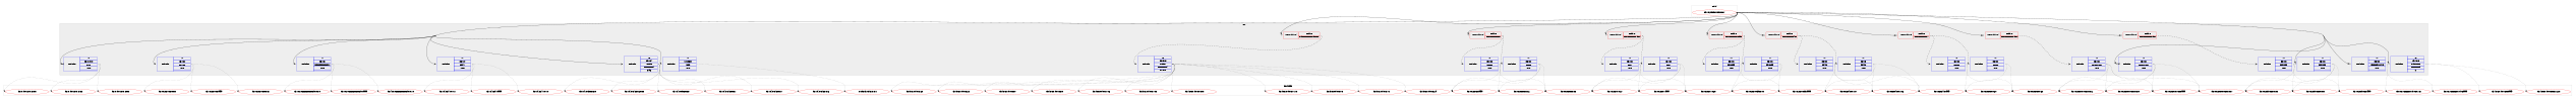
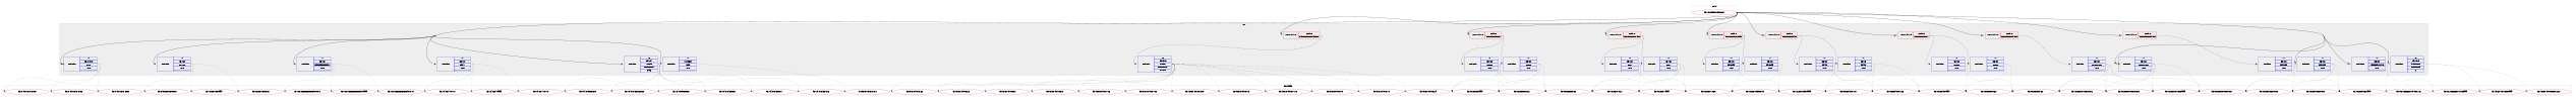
  digraph {
    compound=true
    concentrate=true
    fontname=Helvetica
    fontsize=10
    newrank=true
    rankdir=TB
    ranksep=1.5
    node [color=red fontname=Helvetica fontsize=10]
    edge [arrowhead=vee headport=w style=dotted tailport=e weight=100]
    n1 [label="dev-ros/stereo_msgs-1.12.7" width=4]
    n2 [color=blue label=<<TABLE BORDER="0" CELLBORDER="1" CELLSPACING="0" CELLPADDING="4" WIDTH="220"><TR><TD ROWSPAN="6" CELLPADDING="30">pack_dep</TD></TR><TR><TD WIDTH="110">no</TD></TR><TR><TD>dev-python</TD></TR><TR><TD>empy</TD></TR><TR><TD>none</TD></TR><TR><TD></TD></TR></TABLE>> shape=none]
    n3 [color=blue label=<<TABLE BORDER="0" CELLBORDER="1" CELLSPACING="0" CELLPADDING="4" WIDTH="220"><TR><TD ROWSPAN="6" CELLPADDING="30">pack_dep</TD></TR><TR><TD WIDTH="110">no</TD></TR><TR><TD>dev-ros</TD></TR><TR><TD>genmsg</TD></TR><TR><TD>none</TD></TR><TR><TD></TD></TR></TABLE>> shape=none]
    n4 [color=blue label=<<TABLE BORDER="0" CELLBORDER="1" CELLSPACING="0" CELLPADDING="4" WIDTH="220"><TR><TD ROWSPAN="6" CELLPADDING="30">pack_dep</TD></TR><TR><TD WIDTH="110">no</TD></TR><TR><TD>dev-ros</TD></TR><TR><TD>message_generation</TD></TR><TR><TD>none</TD></TR><TR><TD></TD></TR></TABLE>> shape=none]
    n5 [color=blue label=<<TABLE BORDER="0" CELLBORDER="1" CELLSPACING="0" CELLPADDING="4" WIDTH="220"><TR><TD ROWSPAN="6" CELLPADDING="30">pack_dep</TD></TR><TR><TD WIDTH="110">no</TD></TR><TR><TD>dev-util</TD></TR><TR><TD>catkin</TD></TR><TR><TD>none</TD></TR><TR><TD></TD></TR></TABLE>> shape=none]
    n6 [color=blue label=<<TABLE BORDER="0" CELLBORDER="1" CELLSPACING="0" CELLPADDING="4" WIDTH="220"><TR><TD ROWSPAN="6" CELLPADDING="30">pack_dep</TD></TR><TR><TD WIDTH="110">no</TD></TR><TR><TD>dev-util</TD></TR><TR><TD>cmake</TD></TR><TR><TD>greaterequal</TD></TR><TR><TD>3.9.6</TD></TR></TABLE>> shape=none]
    n7 [color=blue label=<<TABLE BORDER="0" CELLBORDER="1" CELLSPACING="0" CELLPADDING="4" WIDTH="220"><TR><TD ROWSPAN="6" CELLPADDING="30">pack_dep</TD></TR><TR><TD WIDTH="110">no</TD></TR><TR><TD>sys-devel</TD></TR><TR><TD>make</TD></TR><TR><TD>none</TD></TR><TR><TD></TD></TR></TABLE>> shape=none]
    n8 [color=blue label=<<TABLE BORDER="0" CELLBORDER="1" CELLSPACING="0" CELLPADDING="4" WIDTH="220"><TR><TD ROWSPAN="6" CELLPADDING="30">pack_dep</TD></TR><TR><TD WIDTH="110">no</TD></TR><TR><TD>dev-ros</TD></TR><TR><TD>geneus</TD></TR><TR><TD>none</TD></TR><TR><TD></TD></TR></TABLE>> shape=none]
    n9 [color=blue label=<<TABLE BORDER="0" CELLBORDER="1" CELLSPACING="0" CELLPADDING="4" WIDTH="220"><TR><TD ROWSPAN="6" CELLPADDING="30">pack_dep</TD></TR><TR><TD WIDTH="110">no</TD></TR><TR><TD>dev-ros</TD></TR><TR><TD>geneus</TD></TR><TR><TD>none</TD></TR><TR><TD></TD></TR></TABLE>> shape=none]
    n10 [label=<<TABLE BORDER="0" CELLBORDER="1" CELLSPACING="0" CELLPADDING="4"><TR><TD ROWSPAN="3" CELLPADDING="10">use_conditional</TD></TR><TR><TD>positive</TD></TR><TR><TD>ros_messages_eus</TD></TR></TABLE>> shape=none]
    n11 [color=blue label=<<TABLE BORDER="0" CELLBORDER="1" CELLSPACING="0" CELLPADDING="4" WIDTH="220"><TR><TD ROWSPAN="6" CELLPADDING="30">pack_dep</TD></TR><TR><TD WIDTH="110">no</TD></TR><TR><TD>dev-lang</TD></TR><TR><TD>python</TD></TR><TR><TD>greaterequal</TD></TR><TR><TD>2.7.5-r2</TD></TR></TABLE>> shape=none]
    n12 [label=<<TABLE BORDER="0" CELLBORDER="1" CELLSPACING="0" CELLPADDING="4"><TR><TD ROWSPAN="3" CELLPADDING="10">use_conditional</TD></TR><TR><TD>positive</TD></TR><TR><TD>python_targets_python2_7</TD></TR></TABLE>> shape=none]
    n13 [color=blue label=<<TABLE BORDER="0" CELLBORDER="1" CELLSPACING="0" CELLPADDING="4" WIDTH="220"><TR><TD ROWSPAN="6" CELLPADDING="30">pack_dep</TD></TR><TR><TD WIDTH="110">no</TD></TR><TR><TD>dev-ros</TD></TR><TR><TD>gencpp</TD></TR><TR><TD>none</TD></TR><TR><TD></TD></TR></TABLE>> shape=none]
    n14 [color=blue label=<<TABLE BORDER="0" CELLBORDER="1" CELLSPACING="0" CELLPADDING="4" WIDTH="220"><TR><TD ROWSPAN="6" CELLPADDING="30">pack_dep</TD></TR><TR><TD WIDTH="110">no</TD></TR><TR><TD>dev-ros</TD></TR><TR><TD>gencpp</TD></TR><TR><TD>none</TD></TR><TR><TD></TD></TR></TABLE>> shape=none]
    n15 [label=<<TABLE BORDER="0" CELLBORDER="1" CELLSPACING="0" CELLPADDING="4"><TR><TD ROWSPAN="3" CELLPADDING="10">use_conditional</TD></TR><TR><TD>positive</TD></TR><TR><TD>ros_messages_cxx</TD></TR></TABLE>> shape=none]
    n16 [color=blue label=<<TABLE BORDER="0" CELLBORDER="1" CELLSPACING="0" CELLPADDING="4" WIDTH="220"><TR><TD ROWSPAN="6" CELLPADDING="30">pack_dep</TD></TR><TR><TD WIDTH="110">no</TD></TR><TR><TD>dev-ros</TD></TR><TR><TD>genlisp</TD></TR><TR><TD>none</TD></TR><TR><TD></TD></TR></TABLE>> shape=none]
    n17 [color=blue label=<<TABLE BORDER="0" CELLBORDER="1" CELLSPACING="0" CELLPADDING="4" WIDTH="220"><TR><TD ROWSPAN="6" CELLPADDING="30">pack_dep</TD></TR><TR><TD WIDTH="110">no</TD></TR><TR><TD>dev-ros</TD></TR><TR><TD>genlisp</TD></TR><TR><TD>none</TD></TR><TR><TD></TD></TR></TABLE>> shape=none]
    n18 [label=<<TABLE BORDER="0" CELLBORDER="1" CELLSPACING="0" CELLPADDING="4"><TR><TD ROWSPAN="3" CELLPADDING="10">use_conditional</TD></TR><TR><TD>positive</TD></TR><TR><TD>ros_messages_lisp</TD></TR></TABLE>> shape=none]
    n19 [color=blue label=<<TABLE BORDER="0" CELLBORDER="1" CELLSPACING="0" CELLPADDING="4" WIDTH="220"><TR><TD ROWSPAN="6" CELLPADDING="30">pack_dep</TD></TR><TR><TD WIDTH="110">no</TD></TR><TR><TD>dev-ros</TD></TR><TR><TD>gennodejs</TD></TR><TR><TD>none</TD></TR><TR><TD></TD></TR></TABLE>> shape=none]
    n20 [color=blue label=<<TABLE BORDER="0" CELLBORDER="1" CELLSPACING="0" CELLPADDING="4" WIDTH="220"><TR><TD ROWSPAN="6" CELLPADDING="30">pack_dep</TD></TR><TR><TD WIDTH="110">no</TD></TR><TR><TD>dev-ros</TD></TR><TR><TD>gennodejs</TD></TR><TR><TD>none</TD></TR><TR><TD></TD></TR></TABLE>> shape=none]
    n21 [label=<<TABLE BORDER="0" CELLBORDER="1" CELLSPACING="0" CELLPADDING="4"><TR><TD ROWSPAN="3" CELLPADDING="10">use_conditional</TD></TR><TR><TD>positive</TD></TR><TR><TD>ros_messages_nodejs</TD></TR></TABLE>> shape=none]
    n22 [color=blue label=<<TABLE BORDER="0" CELLBORDER="1" CELLSPACING="0" CELLPADDING="4" WIDTH="220"><TR><TD ROWSPAN="6" CELLPADDING="30">pack_dep</TD></TR><TR><TD WIDTH="110">no</TD></TR><TR><TD>dev-ros</TD></TR><TR><TD>genpy</TD></TR><TR><TD>none</TD></TR><TR><TD></TD></TR></TABLE>> shape=none]
    n23 [color=blue label=<<TABLE BORDER="0" CELLBORDER="1" CELLSPACING="0" CELLPADDING="4" WIDTH="220"><TR><TD ROWSPAN="6" CELLPADDING="30">pack_dep</TD></TR><TR><TD WIDTH="110">no</TD></TR><TR><TD>dev-ros</TD></TR><TR><TD>genpy</TD></TR><TR><TD>none</TD></TR><TR><TD></TD></TR></TABLE>> shape=none]
    n24 [label=<<TABLE BORDER="0" CELLBORDER="1" CELLSPACING="0" CELLPADDING="4"><TR><TD ROWSPAN="3" CELLPADDING="10">use_conditional</TD></TR><TR><TD>positive</TD></TR><TR><TD>ros_messages_python</TD></TR></TABLE>> shape=none]
    n25 [color=blue label=<<TABLE BORDER="0" CELLBORDER="1" CELLSPACING="0" CELLPADDING="4" WIDTH="220"><TR><TD ROWSPAN="6" CELLPADDING="30">pack_dep</TD></TR><TR><TD WIDTH="110">no</TD></TR><TR><TD>dev-ros</TD></TR><TR><TD>sensor_msgs</TD></TR><TR><TD>none</TD></TR><TR><TD></TD></TR></TABLE>> shape=none]
    n26 [label=<<TABLE BORDER="0" CELLBORDER="1" CELLSPACING="0" CELLPADDING="4"><TR><TD ROWSPAN="3" CELLPADDING="10">use_conditional</TD></TR><TR><TD>positive</TD></TR><TR><TD>ros_messages_python</TD></TR></TABLE>> shape=none]
    n27 [color=blue label=<<TABLE BORDER="0" CELLBORDER="1" CELLSPACING="0" CELLPADDING="4" WIDTH="220"><TR><TD ROWSPAN="6" CELLPADDING="30">pack_dep</TD></TR><TR><TD WIDTH="110">no</TD></TR><TR><TD>dev-ros</TD></TR><TR><TD>std_msgs</TD></TR><TR><TD>none</TD></TR><TR><TD></TD></TR></TABLE>> shape=none]
    n28 [label=<<TABLE BORDER="0" CELLBORDER="1" CELLSPACING="0" CELLPADDING="4"><TR><TD ROWSPAN="3" CELLPADDING="10">use_conditional</TD></TR><TR><TD>positive</TD></TR><TR><TD>ros_messages_python</TD></TR></TABLE>> shape=none]
    n29 [color=blue label=<<TABLE BORDER="0" CELLBORDER="1" CELLSPACING="0" CELLPADDING="4" WIDTH="220"><TR><TD ROWSPAN="6" CELLPADDING="30">pack_dep</TD></TR><TR><TD WIDTH="110">no</TD></TR><TR><TD>dev-lang</TD></TR><TR><TD>python-exec</TD></TR><TR><TD>greaterequal</TD></TR><TR><TD>2</TD></TR></TABLE>> shape=none]
    n30 [color=blue label=<<TABLE BORDER="0" CELLBORDER="1" CELLSPACING="0" CELLPADDING="4" WIDTH="220"><TR><TD ROWSPAN="6" CELLPADDING="30">pack_dep</TD></TR><TR><TD WIDTH="110">no</TD></TR><TR><TD>dev-ros</TD></TR><TR><TD>std_msgs</TD></TR><TR><TD>none</TD></TR><TR><TD></TD></TR></TABLE>> shape=none]
    n31 [color=blue label=<<TABLE BORDER="0" CELLBORDER="1" CELLSPACING="0" CELLPADDING="4" WIDTH="220"><TR><TD ROWSPAN="6" CELLPADDING="30">pack_dep</TD></TR><TR><TD WIDTH="110">no</TD></TR><TR><TD>dev-ros</TD></TR><TR><TD>message_runtime</TD></TR><TR><TD>none</TD></TR><TR><TD></TD></TR></TABLE>> shape=none]
    n32 [color=blue label=<<TABLE BORDER="0" CELLBORDER="1" CELLSPACING="0" CELLPADDING="4" WIDTH="220"><TR><TD ROWSPAN="6" CELLPADDING="30">pack_dep</TD></TR><TR><TD WIDTH="110">no</TD></TR><TR><TD>dev-ros</TD></TR><TR><TD>sensor_msgs</TD></TR><TR><TD>none</TD></TR><TR><TD></TD></TR></TABLE>> shape=none]
    n33 [label="dev-ros/message_generation-0.3.0" width=4]
-   n34 [label="dev-lisp/message_generation-0.4.0" width=4]
+   n34 [label="dev-ros/message_generation-0.4.0" width=4]
    n35 [label="dev-ros/message_generation-9999" width=4]
    n36 [label="dev-python/empy-3.3-r1" width=4]
    n37 [label="dev-python/empy-3.3.2" width=4]
    n38 [label="dev-python/empy-3.3.3" width=4]
-   n39 [label="dev-ros/genmsg-0.5.11" width=4]
+   n39 [label="devel-ros/genmsg-0.5.11" width=4]
    n40 [label="dev-ros/genmsg-0.5.12" width=4]
    n41 [label="dev-ros/genmsg-9999" width=4]
    n42 [label="dev-util/catkin-0.7.14" width=4]
    n43 [label="dev-util/catkin-0.7.17" width=4]
    n44 [label="dev-util/catkin-9999" width=4]
    n45 [label="dev-util/cmake-3.13.5" width=4]
    n46 [label="dev-util/cmake-3.14.6" width=4]
    n47 [label="dev-util/cmake-3.14.7" width=4]
    n48 [label="dev-util/cmake-3.15.4" width=4]
    n49 [label="dev-util/cmake-3.15.5" width=4]
    n50 [label="dev-util/cmake-3.16.0_rc3" width=4]
    n51 [label="sys-devel/make-4.2.1-r4" width=4]
    n52 [label="dev-lang/python-2.7.15" width=4]
    n53 [label="dev-lang/python-2.7.16" width=4]
    n54 [label="dev-lang/python-3.5.5" width=4]
    n55 [label="dev-lang/python-3.5.7" width=4]
    n56 [label="dev-lang/python-3.6.5" width=4]
    n57 [label="dev-lang/python-3.6.8" width=4]
    n58 [label="dev-lang/python-3.6.9" width=4]
    n59 [label="dev-lang/python-3.7.2" width=4]
    n60 [label="dev-lang/python-3.7.3" width=4]
    n61 [label="dev-lang/python-3.7.4-r1" width=4]
+   n62 [label="dev-lang/python-3.7.5" width=4]
    n63 [label="dev-lang/python-3.7.5-r1" width=4]
    n64 [label="dev-ros/gencpp-0.6.0" width=4]
    n65 [label="dev-ros/gencpp-0.6.2" width=4]
    n66 [label="dev-ros/geneus-2.2.5" width=4]
    n67 [label="dev-ros/geneus-2.2.6" width=4]
    n68 [label="dev-ros/geneus-9999" width=4]
    n69 [label="dev-ros/genlisp-0.4.16" width=4]
    n70 [label="dev-ros/genlisp-0.4.17" width=4]
-   n71 [label="dev-use/genlisp-9999" width=4]
+   n71 [label="dev-ros/genlisp-9999" width=4]
    n72 [label="dev-ros/gennodejs-2.0.1" width=4]
    n73 [label="dev-ros/gennodejs-9999" width=4]
    n74 [label="dev-ros/genpy-0.6.7" width=4]
    n75 [label="dev-ros/genpy-0.6.8" width=4]
    n76 [label="dev-ros/genpy-9999" width=4]
    n77 [label="dev-ros/sensor_msgs-1.12.5" width=4]
    n78 [label="dev-ros/sensor_msgs-1.12.6" width=4]
    n79 [label="dev-ros/sensor_msgs-1.12.7" width=4]
    n80 [label="dev-ros/sensor_msgs-9999" width=4]
    n81 [label="dev-ros/std_msgs-0.5.11" width=4]
    n82 [label="dev-ros/std_msgs-0.2.12" width=4]
    n83 [label="dev-ros/std_msgs-9999" width=4]
    n84 [label="dev-lang/python-exec-2.4.6-r1" width=4]
    n85 [label="dev-lang/python-exec-9999" width=4]
    n86 [label="dev-ros/message_runtime-0.4.12" width=4]
    n87 [label="dev-ros/message_runtime-9999" width=4]
    subgraph cluster_1 {
      color=gray
      label=<<i>ebuild</i>>
      rank=same
      n1
    }
    subgraph cluster_2 {
      color=gray
      label=<<i>dependencies</i>>
      subgraph cluster_3 {
        color=gray
        fillcolor="#eeeeee"
        label=<<i>compile</i>>
        style=filled
        subgraph sub_4 {
          color=gray
          fillcolor="#eeeeee"
          label=<<i>compile</i>>
          style=filled
          n2
        }
        subgraph sub_5 {
          color=gray
          fillcolor="#eeeeee"
          label=<<i>compile</i>>
          style=filled
          n3
        }
        subgraph sub_6 {
          color=gray
          fillcolor="#eeeeee"
          label=<<i>compile</i>>
          style=filled
          n4
        }
        subgraph sub_7 {
          color=gray
          fillcolor="#eeeeee"
          label=<<i>compile</i>>
          style=filled
          n5
        }
        subgraph sub_8 {
          color=gray
          fillcolor="#eeeeee"
          label=<<i>compile</i>>
          style=filled
          n6
        }
        subgraph sub_9 {
          color=gray
          fillcolor="#eeeeee"
          label=<<i>compile</i>>
          style=filled
          n7
        }
      }
      subgraph cluster_10 {
        color=gray
        fillcolor="#eeeeee"
        label=<<i>compile and run</i>>
        style=filled
        subgraph sub_11 {
          color=gray
          fillcolor="#eeeeee"
          label=<<i>compile and run</i>>
          style=filled
          n10
          subgraph sub_12 {
            color=gray
            fillcolor="#eeeeee"
            label=<<i>compile and run</i>>
            style=filled
            n8
          }
          subgraph sub_13 {
            color=gray
            fillcolor="#eeeeee"
            label=<<i>compile and run</i>>
            style=filled
            n9
          }
        }
        subgraph sub_14 {
          color=gray
          fillcolor="#eeeeee"
          label=<<i>compile and run</i>>
          style=filled
          n12
          subgraph sub_15 {
            color=gray
            fillcolor="#eeeeee"
            label=<<i>compile and run</i>>
            style=filled
            n11
          }
        }
        subgraph sub_16 {
          color=gray
          fillcolor="#eeeeee"
          label=<<i>compile and run</i>>
          style=filled
          n15
          subgraph sub_17 {
            color=gray
            fillcolor="#eeeeee"
            label=<<i>compile and run</i>>
            style=filled
            n13
          }
          subgraph sub_18 {
            color=gray
            fillcolor="#eeeeee"
            label=<<i>compile and run</i>>
            style=filled
            n14
          }
        }
        subgraph sub_19 {
          color=gray
          fillcolor="#eeeeee"
          label=<<i>compile and run</i>>
          style=filled
          n18
          subgraph sub_20 {
            color=gray
            fillcolor="#eeeeee"
            label=<<i>compile and run</i>>
            style=filled
            n16
          }
          subgraph sub_21 {
            color=gray
            fillcolor="#eeeeee"
            label=<<i>compile and run</i>>
            style=filled
            n17
          }
        }
        subgraph sub_22 {
          color=gray
          fillcolor="#eeeeee"
          label=<<i>compile and run</i>>
          style=filled
          n21
          subgraph sub_23 {
            color=gray
            fillcolor="#eeeeee"
            label=<<i>compile and run</i>>
            style=filled
            n19
          }
          subgraph sub_24 {
            color=gray
            fillcolor="#eeeeee"
            label=<<i>compile and run</i>>
            style=filled
            n20
          }
        }
        subgraph sub_25 {
          color=gray
          fillcolor="#eeeeee"
          label=<<i>compile and run</i>>
          style=filled
          n24
          subgraph sub_26 {
            color=gray
            fillcolor="#eeeeee"
            label=<<i>compile and run</i>>
            style=filled
            n22
          }
          subgraph sub_27 {
            color=gray
            fillcolor="#eeeeee"
            label=<<i>compile and run</i>>
            style=filled
            n23
          }
        }
        subgraph sub_28 {
          color=gray
          fillcolor="#eeeeee"
          label=<<i>compile and run</i>>
          style=filled
          n26
          subgraph sub_29 {
            color=gray
            fillcolor="#eeeeee"
            label=<<i>compile and run</i>>
            style=filled
            n25
          }
        }
        subgraph sub_30 {
          color=gray
          fillcolor="#eeeeee"
          label=<<i>compile and run</i>>
          style=filled
          n28
          subgraph sub_31 {
            color=gray
            fillcolor="#eeeeee"
            label=<<i>compile and run</i>>
            style=filled
            n27
          }
        }
        subgraph sub_32 {
          color=gray
          fillcolor="#eeeeee"
          label=<<i>compile and run</i>>
          style=filled
          n29
        }
        subgraph sub_33 {
          color=gray
          fillcolor="#eeeeee"
          label=<<i>compile and run</i>>
          style=filled
          n30
        }
        subgraph sub_34 {
          color=gray
          fillcolor="#eeeeee"
          label=<<i>compile and run</i>>
          style=filled
          n31
        }
        subgraph sub_35 {
          color=gray
          fillcolor="#eeeeee"
          label=<<i>compile and run</i>>
          style=filled
          n32
        }
      }
      subgraph cluster_36 {
        color=gray
        fillcolor="#eeeeee"
        label=<<i>run</i>>
        style=filled
      }
    }
    subgraph cluster_37 {
      color=gray
      label=<<i>candidates</i>>
      rank=same
      subgraph sub_38 {
        color=black
        label=<<i>candidates</i>>
        nodesep=1
        rank=same
        n33
        n34
        n35
      }
      subgraph sub_39 {
        color=black
        label=<<i>candidates</i>>
        nodesep=1
        rank=same
        n36
        n37
        n38
      }
      subgraph sub_40 {
        color=black
        label=<<i>candidates</i>>
        nodesep=1
        rank=same
        n39
        n40
        n41
      }
      subgraph sub_41 {
        color=black
        label=<<i>candidates</i>>
        nodesep=1
        rank=same
        n42
        n43
        n44
      }
      subgraph sub_42 {
        color=black
        label=<<i>candidates</i>>
        nodesep=1
        rank=same
        n45
        n46
        n47
        n48
        n49
        n50
      }
      subgraph sub_43 {
        color=black
        label=<<i>candidates</i>>
        nodesep=1
        rank=same
        n51
      }
      subgraph sub_44 {
        color=black
        label=<<i>candidates</i>>
        nodesep=1
        rank=same
        n52
        n53
        n54
        n55
        n56
        n57
        n58
        n59
        n60
        n61
+       n62
        n63
      }
      subgraph sub_45 {
        color=black
        label=<<i>candidates</i>>
        nodesep=1
        rank=same
        n64
        n65
      }
      subgraph sub_46 {
        color=black
        label=<<i>candidates</i>>
        nodesep=1
        rank=same
        n64
        n65
      }
      subgraph sub_47 {
        color=black
        label=<<i>candidates</i>>
        nodesep=1
        rank=same
        n66
        n67
        n68
      }
      subgraph sub_48 {
        color=black
        label=<<i>candidates</i>>
        nodesep=1
        rank=same
        n66
        n67
        n68
      }
      subgraph sub_49 {
        color=black
        label=<<i>candidates</i>>
        nodesep=1
        rank=same
        n69
        n70
        n71
      }
      subgraph sub_50 {
        color=black
        label=<<i>candidates</i>>
        nodesep=1
        rank=same
        n69
        n70
        n71
      }
      subgraph sub_51 {
        color=black
        label=<<i>candidates</i>>
        nodesep=1
        rank=same
        n72
        n73
      }
      subgraph sub_52 {
        color=black
        label=<<i>candidates</i>>
        nodesep=1
        rank=same
        n72
        n73
      }
      subgraph sub_53 {
        color=black
        label=<<i>candidates</i>>
        nodesep=1
        rank=same
        n74
        n75
        n76
      }
      subgraph sub_54 {
        color=black
        label=<<i>candidates</i>>
        nodesep=1
        rank=same
        n74
        n75
        n76
      }
      subgraph sub_55 {
        color=black
        label=<<i>candidates</i>>
        nodesep=1
        rank=same
        n77
        n78
        n79
        n80
      }
      subgraph sub_56 {
        color=black
        label=<<i>candidates</i>>
        nodesep=1
        rank=same
        n81
        n82
        n83
      }
      subgraph sub_57 {
        color=black
        label=<<i>candidates</i>>
        nodesep=1
        rank=same
        n84
        n85
      }
      subgraph sub_58 {
        color=black
        label=<<i>candidates</i>>
        nodesep=1
        rank=same
        n86
        n87
      }
      subgraph sub_59 {
        color=black
        label=<<i>candidates</i>>
        nodesep=1
        rank=same
        n77
        n78
        n79
        n80
      }
      subgraph sub_60 {
        color=black
        label=<<i>candidates</i>>
        nodesep=1
        rank=same
        n81
        n82
        n83
      }
    }
    n1 -> n2 [style=solid weight=20]
    n1 -> n3 [style=solid weight=20]
    n1 -> n4 [style=solid weight=20]
    n1 -> n5 [style=solid weight=20]
    n1 -> n6 [style=solid weight=20]
    n1 -> n7 [style=solid weight=20]
    n1 -> n10 [arrowhead=odotvee style=solid weight=20]
    n1 -> n12 [arrowhead=odotvee style=solid weight=20]
    n1 -> n15 [arrowhead=odotvee style=solid weight=20]
    n1 -> n18 [arrowhead=odotvee style=solid weight=20]
    n1 -> n21 [arrowhead=odotvee style=solid weight=20]
    n1 -> n24 [arrowhead=odotvee style=solid weight=20]
    n1 -> n26 [arrowhead=odotvee style=solid weight=20]
    n1 -> n28 [arrowhead=odotvee style=solid weight=20]
    n1 -> n29 [arrowhead=odotvee style=solid weight=20]
    n1 -> n30 [arrowhead=odotvee style=solid weight=20]
    n1 -> n31 [arrowhead=odotvee style=solid weight=20]
    n1 -> n32 [arrowhead=odotvee style=solid weight=20]
    n2 -> n36
    n2 -> n37
    n2 -> n38
    n3 -> n39
    n3 -> n40
    n3 -> n41
    n4 -> n33
    n4 -> n34
    n4 -> n35
    n5 -> n42
    n5 -> n43
    n5 -> n44
    n6 -> n45
    n6 -> n46
    n6 -> n47
    n6 -> n48
    n6 -> n49
    n6 -> n50
    n7 -> n51
    n8 -> n66
    n8 -> n67
    n8 -> n68
    n9 -> n66
    n9 -> n67
    n9 -> n68
    n10 -> n8 [style=dashed weight=20]
    n10 -> n9 [style=dashed weight=20]
    n11 -> n52
    n11 -> n53
    n11 -> n54
    n11 -> n55
    n11 -> n56
    n11 -> n57
    n11 -> n58
    n11 -> n59
    n11 -> n60
    n11 -> n61
+   n11 -> n62
    n11 -> n63
    n12 -> n11 [style=dashed weight=20]
    n13 -> n64
    n13 -> n65
    n14 -> n64
    n14 -> n65
    n15 -> n13 [style=dashed weight=20]
    n15 -> n14 [style=dashed weight=20]
    n16 -> n69
    n16 -> n70
    n16 -> n71
    n17 -> n69
    n17 -> n70
    n17 -> n71
    n18 -> n16 [style=dashed weight=20]
    n18 -> n17 [style=dashed weight=20]
    n19 -> n72
    n19 -> n73
    n20 -> n72
    n20 -> n73
    n21 -> n19 [style=dashed weight=20]
    n21 -> n20 [style=dashed weight=20]
    n22 -> n74
    n22 -> n75
    n22 -> n76
    n23 -> n74
    n23 -> n75
    n23 -> n76
    n24 -> n22 [style=dashed weight=20]
    n24 -> n23 [style=dashed weight=20]
    n25 -> n77
    n25 -> n78
    n25 -> n79
    n25 -> n80
    n26 -> n25 [style=dashed weight=20]
    n27 -> n81
    n27 -> n82
    n27 -> n83
    n28 -> n27 [style=dashed weight=20]
    n29 -> n84
    n29 -> n85
    n30 -> n81
    n30 -> n82
    n30 -> n83
    n31 -> n86
    n31 -> n87
    n32 -> n77
    n32 -> n78
    n32 -> n79
    n32 -> n80
  }
